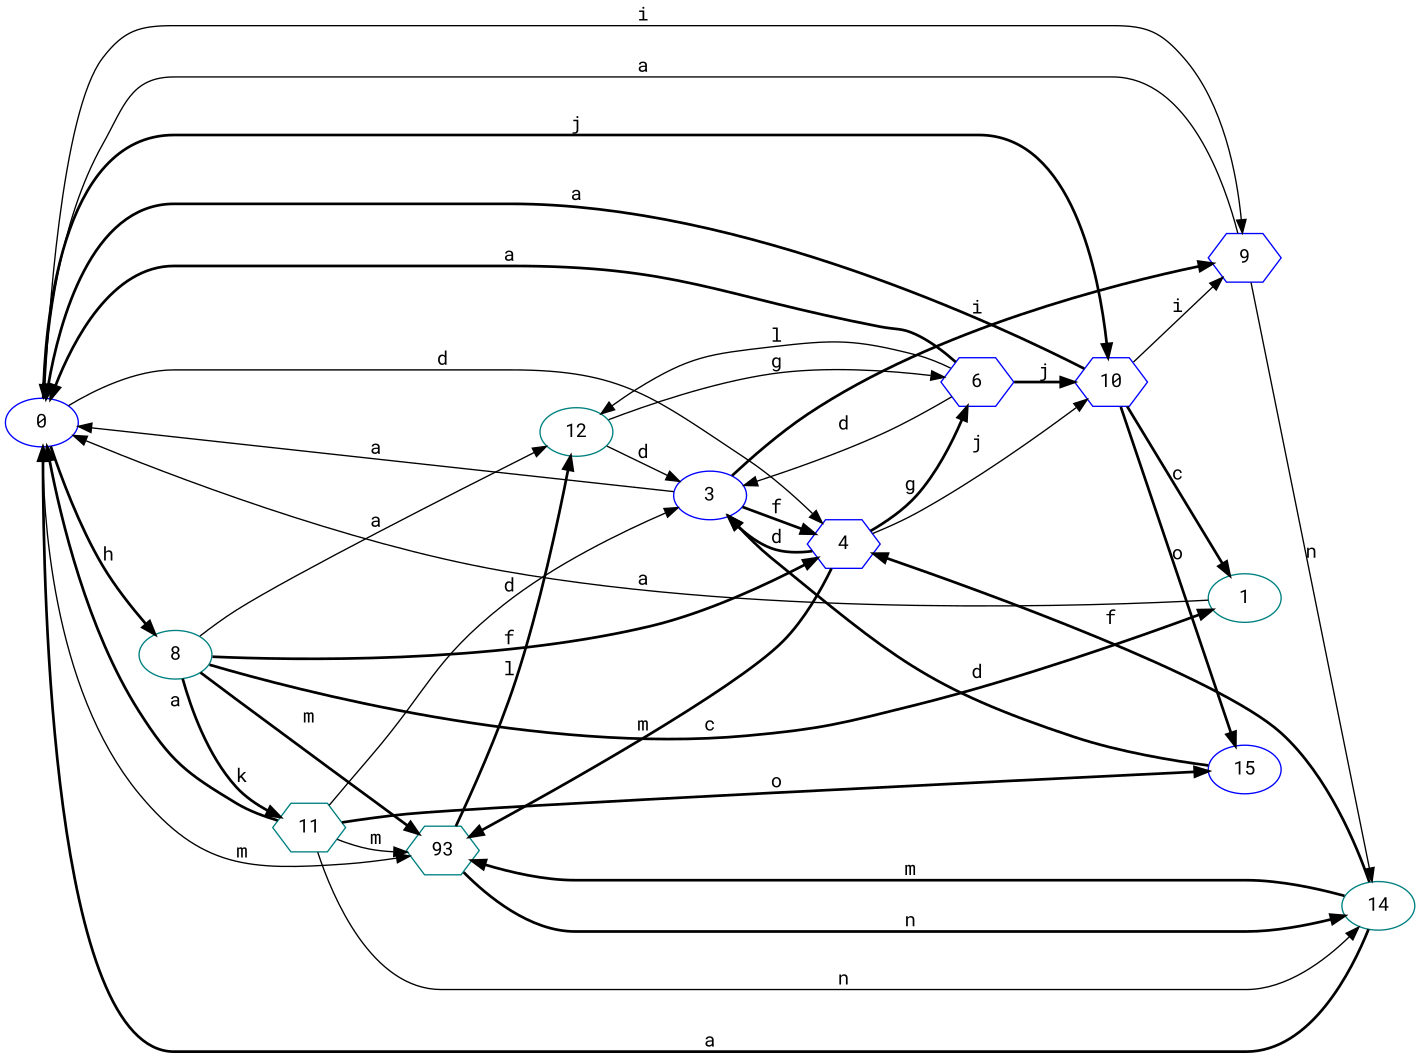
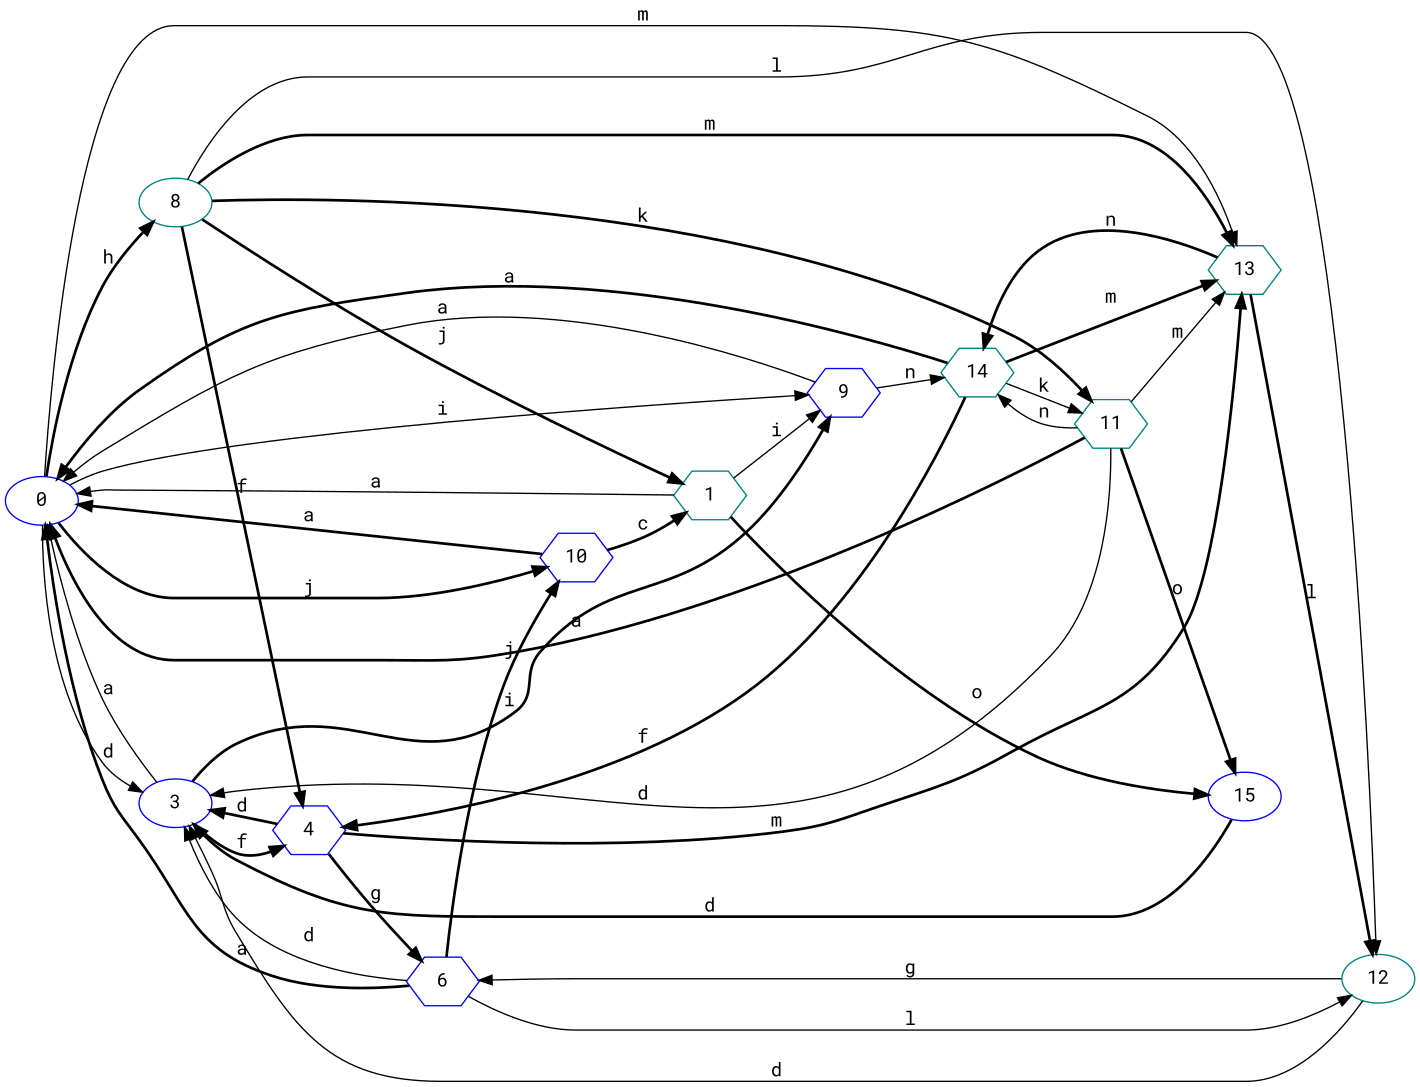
  strict digraph {
    fontname="Roboto Mono"
    rankdir=LR
    node [color=blue fontname="Roboto Mono" shape=hexagon]
    edge [fontname="Roboto Mono" style=bold]
    0 [shape=ellipse]
    3 [shape=ellipse]
    8 [color=teal shape=ellipse]
    9
    10
-   13 [color=teal label=93]
+   13 [color=teal]
    4
-   1 [color=teal shape=ellipse]
+   1 [color=teal]
    12 [color=teal shape=ellipse]
    11 [color=teal]
-   14 [color=teal shape=ellipse]
+   14 [color=teal]
    15 [shape=ellipse]
    6
-   0 -> 4 [label=d style=solid]
+   0 -> 3 [label=d style=solid]
    0 -> 8 [label=h]
    0 -> 9 [label=i style=solid]
    0 -> 10 [label=j]
    0 -> 13 [label=m style=solid]
    3 -> 0 [label=a style=solid]
    3 -> 9 [label=i]
    3 -> 4 [label=f]
    8 -> 13 [label=m]
    8 -> 4 [label=f]
-   8 -> 1 [label=c]
-   8 -> 12 [label=a style=solid]
+   8 -> 1 [label=j]
+   8 -> 12 [label=l style=solid]
    8 -> 11 [label=k]
    9 -> 0 [label=a style=solid]
    9 -> 14 [label=n style=solid]
    10 -> 0 [label=a]
-   10 -> 9 [label=i style=solid]
+   1 -> 9 [label=i style=solid]
    10 -> 1 [label=c]
-   10 -> 15 [label=o]
+   1 -> 15 [label=o]
    13 -> 12 [label=l]
    13 -> 14 [label=n]
    4 -> 3 [label=d]
-   4 -> 10 [label=j style=solid]
    4 -> 13 [label=m]
    4 -> 6 [label=g]
    1 -> 0 [label=a style=solid]
    12 -> 3 [label=d style=solid]
    12 -> 6 [label=g style=solid]
    11 -> 0 [label=a]
    11 -> 3 [label=d style=solid]
    11 -> 13 [label=m style=solid]
    11 -> 14 [label=n style=solid]
    11 -> 15 [label=o]
    14 -> 0 [label=a]
    14 -> 13 [label=m]
    14 -> 4 [label=f]
+   14 -> 11 [label=k style=solid]
    15 -> 3 [label=d]
    6 -> 0 [label=a]
    6 -> 3 [label=d style=solid]
    6 -> 10 [label=j]
    6 -> 12 [label=l style=solid]
  }
